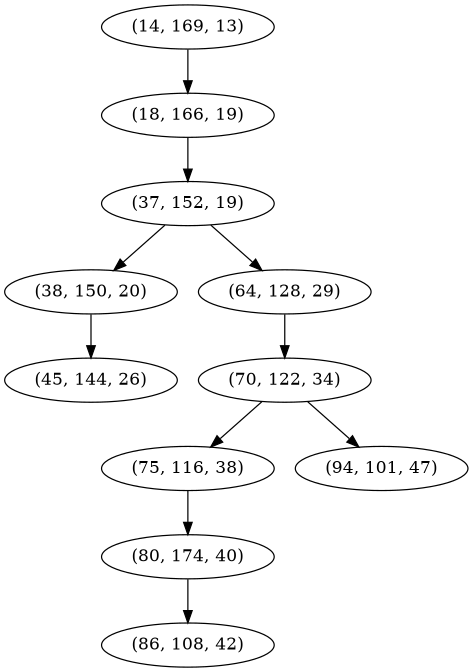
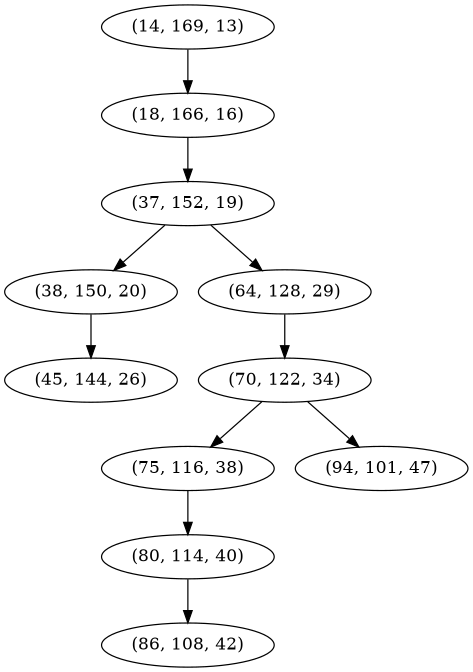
  digraph {
    "(14, 169, 13)"
-   "(18, 166, 16)" [label="(18, 166, 19)"]
+   "(18, 166, 16)"
    "(37, 152, 19)"
    "(38, 150, 20)"
    "(64, 128, 29)"
    "(45, 144, 26)"
    "(70, 122, 34)"
    n8 [label="(75, 116, 38)"]
    "(94, 101, 47)"
-   "(80, 114, 40)" [label="(80, 174, 40)"]
+   "(80, 114, 40)"
    "(86, 108, 42)"
    "(14, 169, 13)" -> "(18, 166, 16)"
    "(18, 166, 16)" -> "(37, 152, 19)"
    "(37, 152, 19)" -> "(38, 150, 20)"
    "(37, 152, 19)" -> "(64, 128, 29)"
    "(38, 150, 20)" -> "(45, 144, 26)"
    "(64, 128, 29)" -> "(70, 122, 34)"
    "(70, 122, 34)" -> n8
    "(70, 122, 34)" -> "(94, 101, 47)"
    n8 -> "(80, 114, 40)"
    "(80, 114, 40)" -> "(86, 108, 42)"
  }
